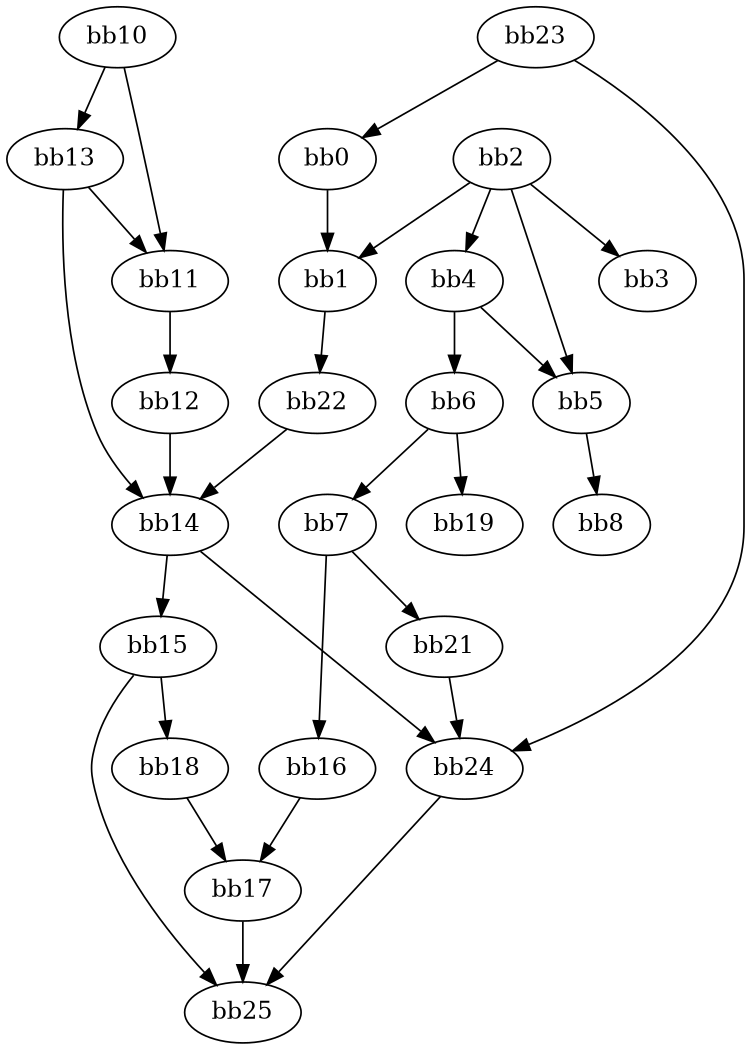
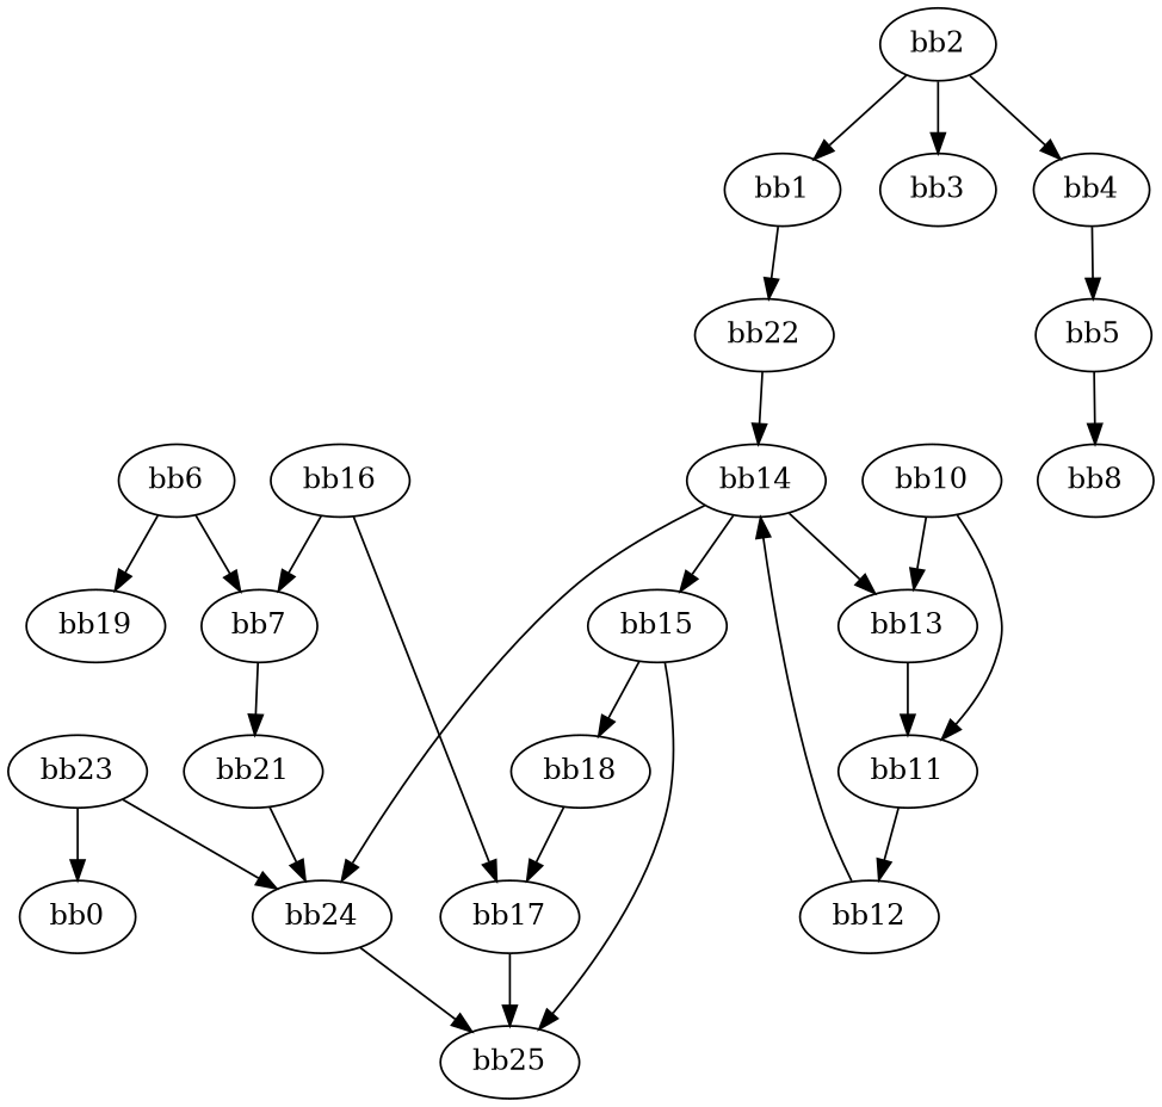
  digraph {
    n1 [label="bb0\l"]
    n2 [label="bb1\l"]
    n3 [label="bb22\l"]
    n4 [label="bb23\l"]
    n5 [label="bb24\l"]
    n6 [label="bb2\l"]
    n7 [label="bb3\l"]
    n8 [label="bb4\l"]
    n9 [label="bb5\l"]
    n10 [label="bb14\l"]
    n11 [label="bb6\l"]
    n12 [label="bb8\l"]
    n13 [label="bb7\l"]
    n14 [label="bb19\l"]
    n15 [label="bb21\l"]
    n16 [label="bb16\l"]
    n17 [label="bb17\l"]
    n18 [label="bb25\l"]
    n19 [label="bb10\l"]
    n20 [label="bb11\l"]
    n21 [label="bb13\l"]
    n22 [label="bb12\l"]
    n23 [label="bb15\l"]
    n24 [label="bb18\l"]
-   n1 -> n2
    n2 -> n3
    n3 -> n10
    n4 -> n1
    n4 -> n5
    n5 -> n18
    n6 -> n2
    n6 -> n7
    n6 -> n8
-   n6 -> n9
    n8 -> n9
-   n8 -> n11
    n9 -> n12
    n10 -> n5
    n10 -> n23
    n11 -> n13
    n11 -> n14
    n13 -> n15
-   n13 -> n16
+   n16 -> n13
    n15 -> n5
    n16 -> n17
    n17 -> n18
    n19 -> n20
    n19 -> n21
    n20 -> n22
-   n21 -> n10
+   n10 -> n21
    n21 -> n20
    n22 -> n10
    n23 -> n18
    n23 -> n24
    n24 -> n17
  }
